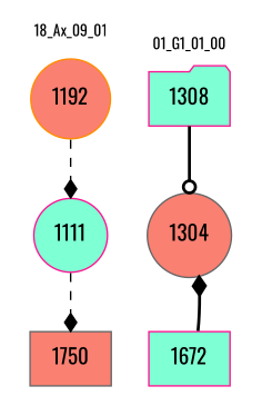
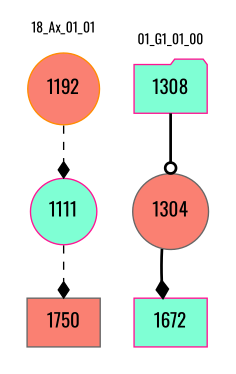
  digraph {
    fontname=Oswald
    node [color=deeppink fillcolor=salmon fontname=Oswald shape=circle style=filled]
    edge [arrowhead=diamond color=black fontname=Oswald style=dashed]
    n1 [color=darkorange label=1192]
    n2 [fillcolor=aquamarine label=1111]
    n3 [color=gray40 label=1750 shape=box]
    n4 [fillcolor=aquamarine label=1308 shape=folder]
    n5 [color=gray40 label=1304]
    n6 [fillcolor=aquamarine label=1672 shape=box]
    subgraph cluster_1 {
      color=white
      fontsize=10
-     label="18_Ax_09_01"
+     label="18_Ax_01_01"
      n1
      n2
      n3
    }
    subgraph cluster_2 {
      color=white
      fontsize=10
      label="01_G1_01_00"
      n4
      n5
      n6
    }
    n1 -> n2
    n2 -> n3
    n4 -> n5 [arrowhead=odot style=bold]
-   n6 -> n5 [style=bold]
+   n5 -> n6 [style=bold]
  }
